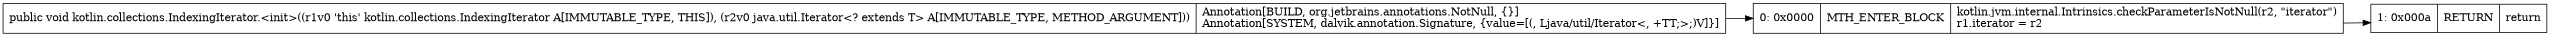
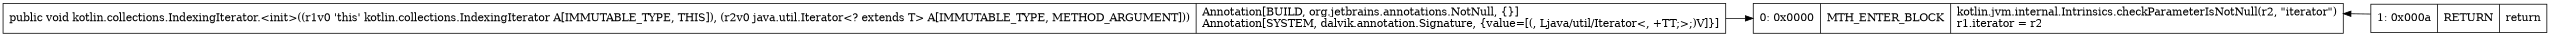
  digraph {
    rankdir=LR
    node [shape=record]
    n1 [label="{0\:\ 0x0000|MTH_ENTER_BLOCK\l|kotlin.jvm.internal.Intrinsics.checkParameterIsNotNull(r2, \"iterator\")\lr1.iterator = r2\l}"]
    n2 [label="{1\:\ 0x000a|RETURN\l|return\l}"]
    n3 [label="{public void kotlin.collections.IndexingIterator.\<init\>((r1v0 'this' kotlin.collections.IndexingIterator A[IMMUTABLE_TYPE, THIS]), (r2v0 java.util.Iterator\<? extends T\> A[IMMUTABLE_TYPE, METHOD_ARGUMENT]))  | Annotation[BUILD, org.jetbrains.annotations.NotNull, \{\}]\lAnnotation[SYSTEM, dalvik.annotation.Signature, \{value=[(, Ljava\/util\/Iterator\<, +TT;\>;)V]\}]\l}"]
-   n1 -> n2
+   n2 -> n1
    n3 -> n1
  }
